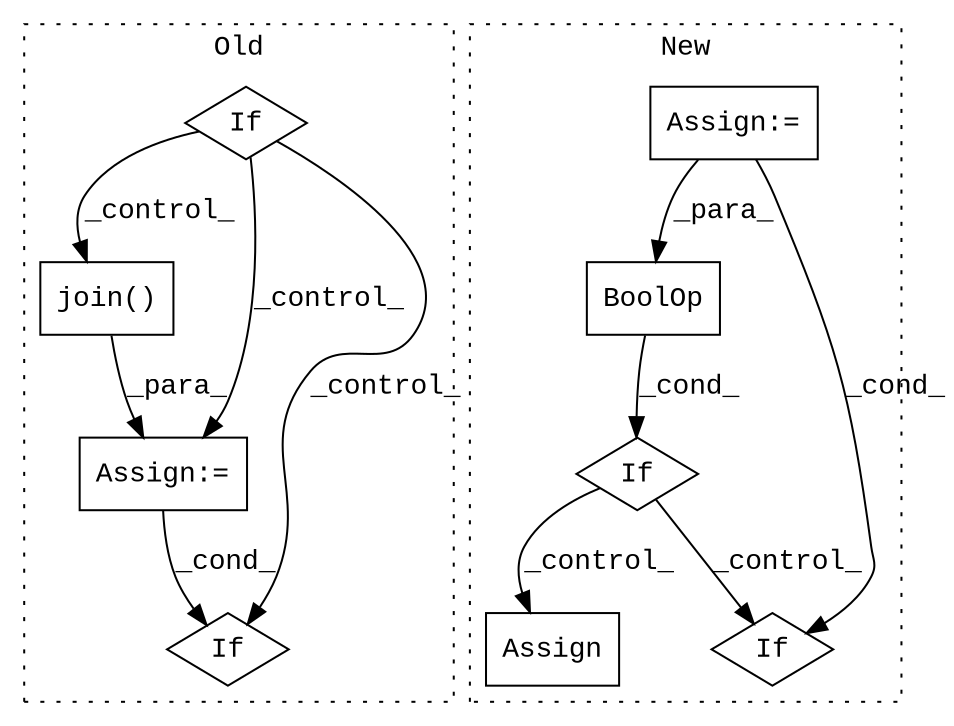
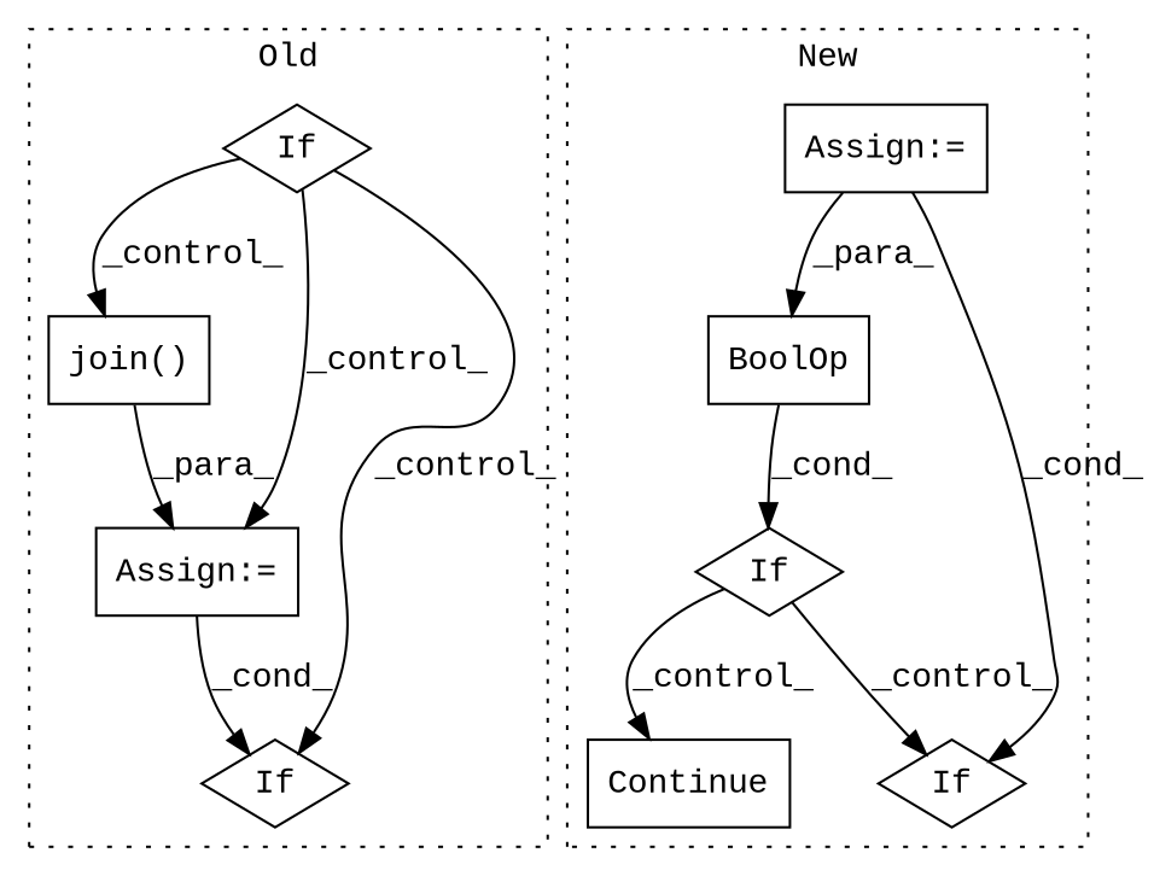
  digraph {
    fontname="Liberation Mono"
    node [a=96 l=3 shape=box fontname="Liberation Mono"]
    edge [fontname="Liberation Mono"]
    n1 [a=75 l="13,1" label="join()" s="7485,7541"]
    n2 [label=If s=7286 shape=diamond]
    n3 [a=68 label="Assign:=" s=7482]
    n4 [label=If s=7642 shape=diamond]
    n5 [a=72 l=52 label=BoolOp s=9475]
    n6 [label=If s=9472 shape=diamond]
    n7 [a=68 label="Assign:=" s=9321]
-   n8 [a=43 l=8 label=Assign s=9545]
+   n8 [a=43 l=8 label=Continue s=9545]
    n9 [label=If s=9655 shape=diamond]
    subgraph cluster_1 {
      label=Old
      style=dotted
      n1
      n2
      n3
      n4
    }
    subgraph cluster_2 {
      label=New
      style=dotted
      n5
      n6
      n7
      n8
      n9
    }
    n1 -> n3 [label=_para_]
    n2 -> n1 [label=_control_]
    n2 -> n3 [label=_control_]
    n2 -> n4 [label=_control_]
    n3 -> n4 [label=_cond_]
    n5 -> n6 [label=_cond_]
    n6 -> n8 [label=_control_]
    n6 -> n9 [label=_control_]
    n7 -> n5 [label=_para_]
    n7 -> n9 [label=_cond_]
  }
